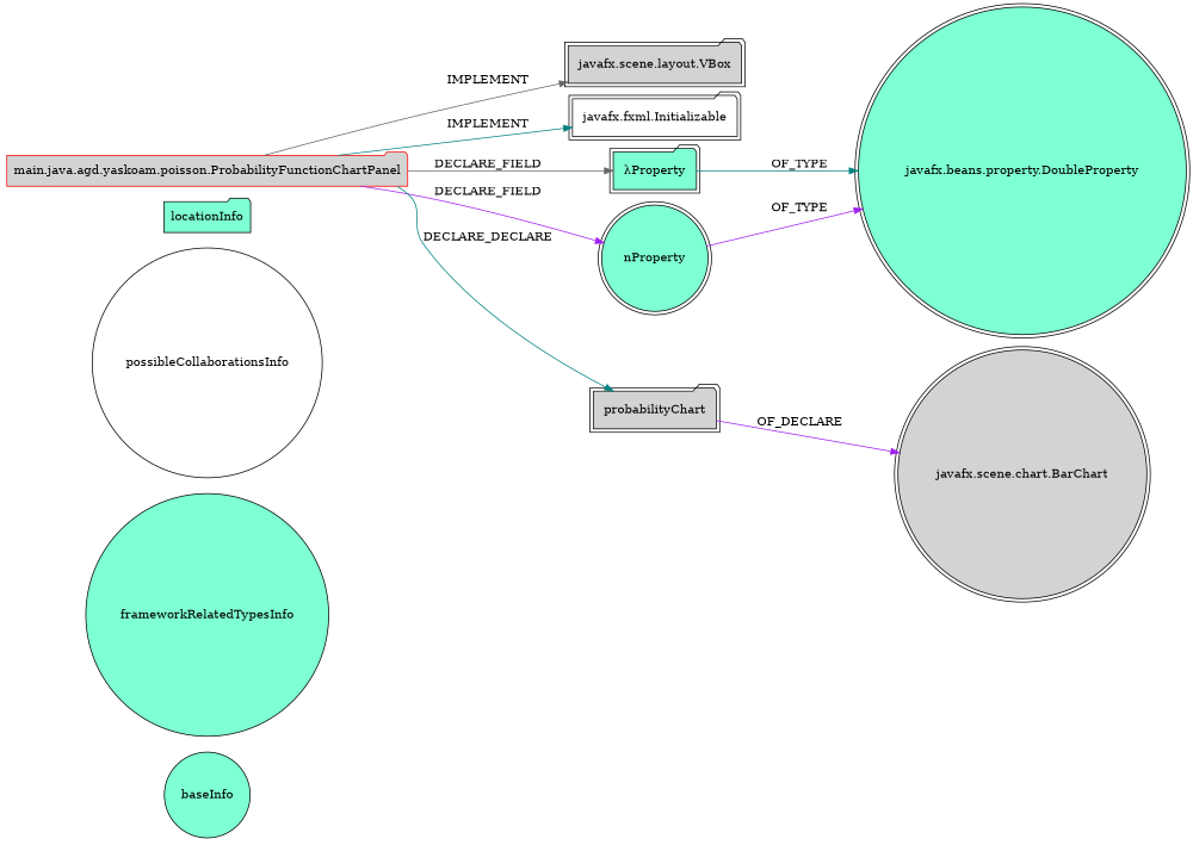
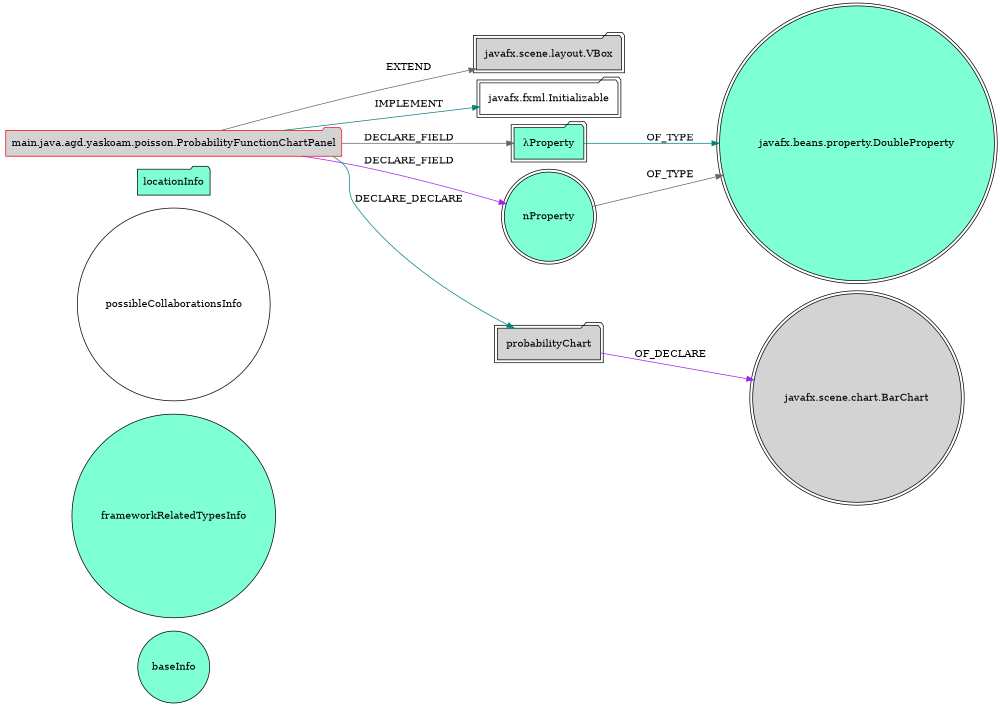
  digraph {
    rankdir=LR
    node [fillcolor=aquamarine shape=circle style=filled isFrameworkType=true peripheries=2]
    edge [color=teal]
    baseInfo [category=extension_graph graphId=1780 isAnonymous=false possibleRelation=false isFrameworkType="" peripheries=""]
    frameworkRelatedTypesInfo [0="javafx.scene.layout.VBox" 1="javafx.fxml.Initializable" isFrameworkType="" peripheries=""]
    possibleCollaborationsInfo [fillcolor=white isFrameworkType="" peripheries=""]
    locationInfo [contextSignature=ProbabilityFunctionChartPanel filePath="/alexei-yasko-PoissonDistributionDemo/PoissonDistributionDemo-master/src/main/java/agd/yaskoam/poisson/ProbabilityFunctionChartPanel.java" graphId=1780 projectName="alexei-yasko-PoissonDistributionDemo" shape=folder isFrameworkType="" peripheries=""]
    n5 [color=red fillcolor=lightgrey isFrameworkType=false label="main.java.agd.yaskoam.poisson.ProbabilityFunctionChartPanel" shape=folder vertexType=ROOT_CLIENT_CLASS_DECLARATION peripheries=""]
    n6 [fillcolor=lightgrey label="javafx.scene.layout.VBox" shape=folder vertexType=FRAMEWORK_CLASS_TYPE]
    n7 [fillcolor=white label="javafx.fxml.Initializable" shape=folder vertexType=FRAMEWORK_INTERFACE_TYPE]
    n8 [label=nProperty vertexType=FIELD_DECLARATION]
    n9 [fillcolor=lightgrey label=probabilityChart shape=folder vertexType=FIELD_DECLARATION]
    n10 [label="λProperty" shape=folder vertexType=FIELD_DECLARATION]
    n11 [label="javafx.beans.property.DoubleProperty" vertexType=FRAMEWORK_CLASS_TYPE]
    n12 [fillcolor=lightgrey label="javafx.scene.chart.BarChart" vertexType=FRAMEWORK_CLASS_TYPE]
-   n5 -> n6 [color=gray40 label=IMPLEMENT]
+   n5 -> n6 [color=gray40 label=EXTEND]
    n5 -> n7 [label=IMPLEMENT]
    n5 -> n8 [color=purple label=DECLARE_FIELD]
    n5 -> n9 [label=DECLARE_DECLARE]
    n5 -> n10 [color=gray40 label=DECLARE_FIELD]
-   n8 -> n11 [color=purple label=OF_TYPE]
+   n8 -> n11 [color=gray40 label=OF_TYPE]
    n9 -> n12 [color=purple label=OF_DECLARE]
    n10 -> n11 [label=OF_TYPE]
  }
